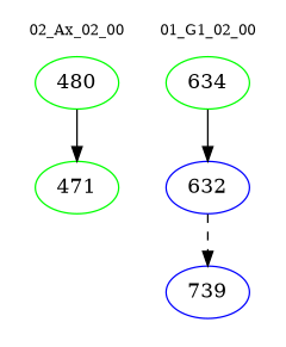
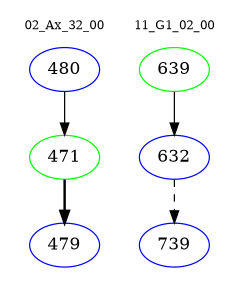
  digraph {
    node [color=green]
    edge [color=black style=solid]
-   n1 [label=480]
+   n1 [color=blue label=480]
    n2 [label=471]
-   n4 [label=634]
+   n3 [color=blue label=479]
+   n4 [label=639]
    n5 [color=blue label=632]
    n6 [color=blue label=739]
    subgraph cluster_1 {
      color=white
      fontsize=10
-     label="02_Ax_02_00"
+     label="02_Ax_32_00"
      n1
      n2
+     n3
    }
    subgraph cluster_2 {
      color=white
      fontsize=10
-     label="01_G1_02_00"
+     label="11_G1_02_00"
      n4
      n5
      n6
    }
    n1 -> n2
+   n2 -> n3 [style=bold]
    n4 -> n5
    n5 -> n6 [style=dashed]
  }
